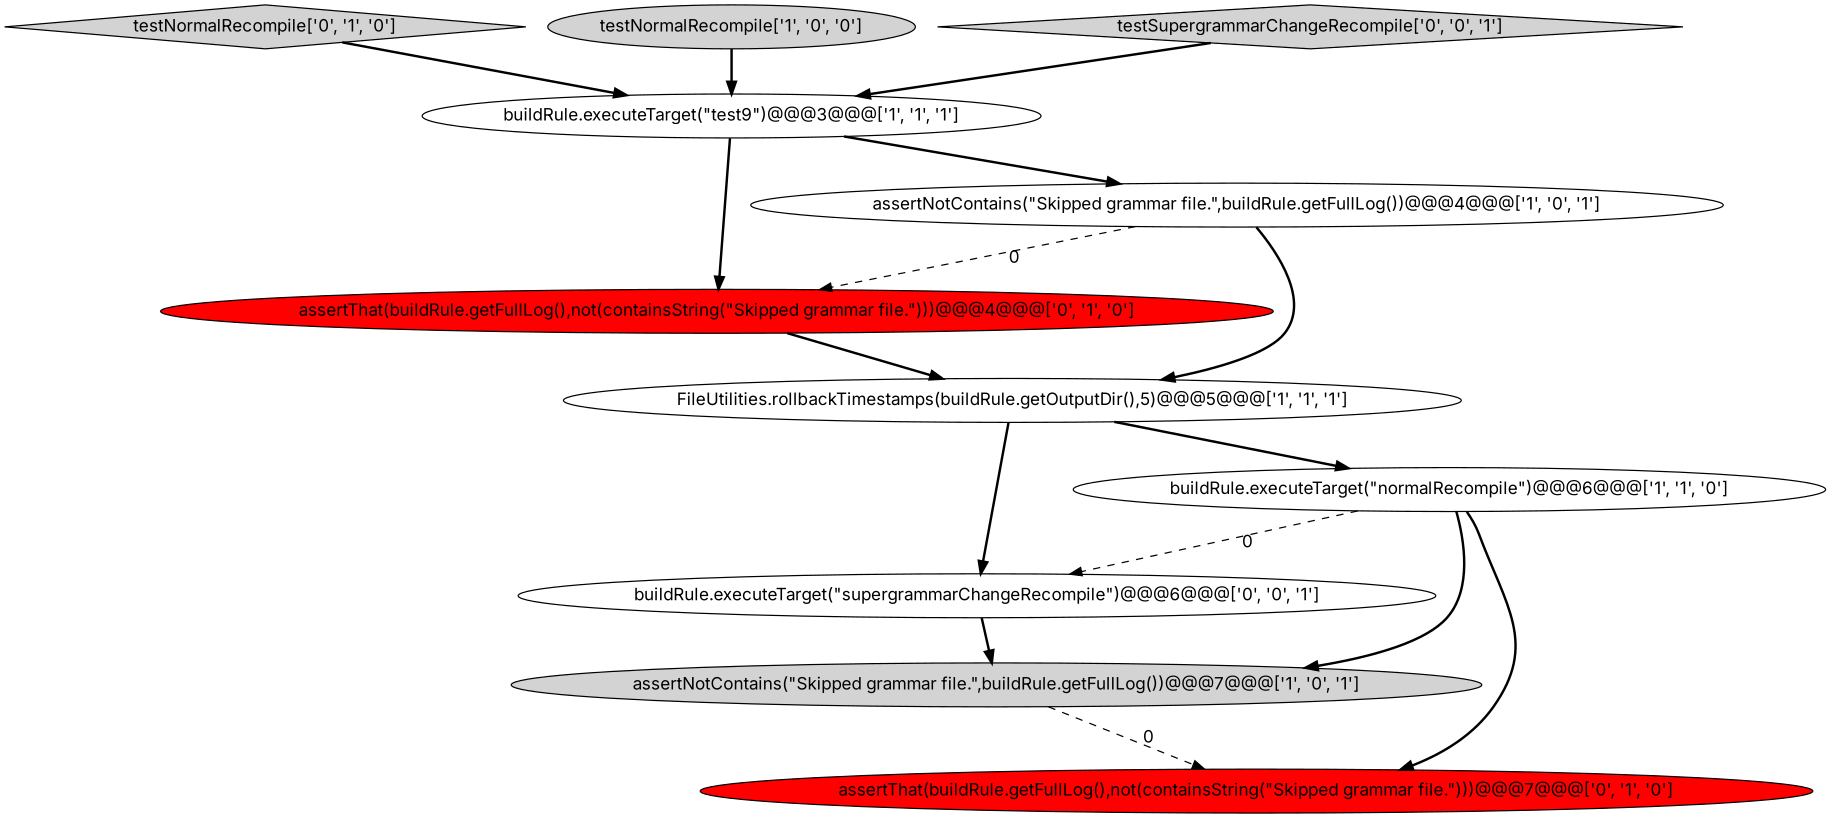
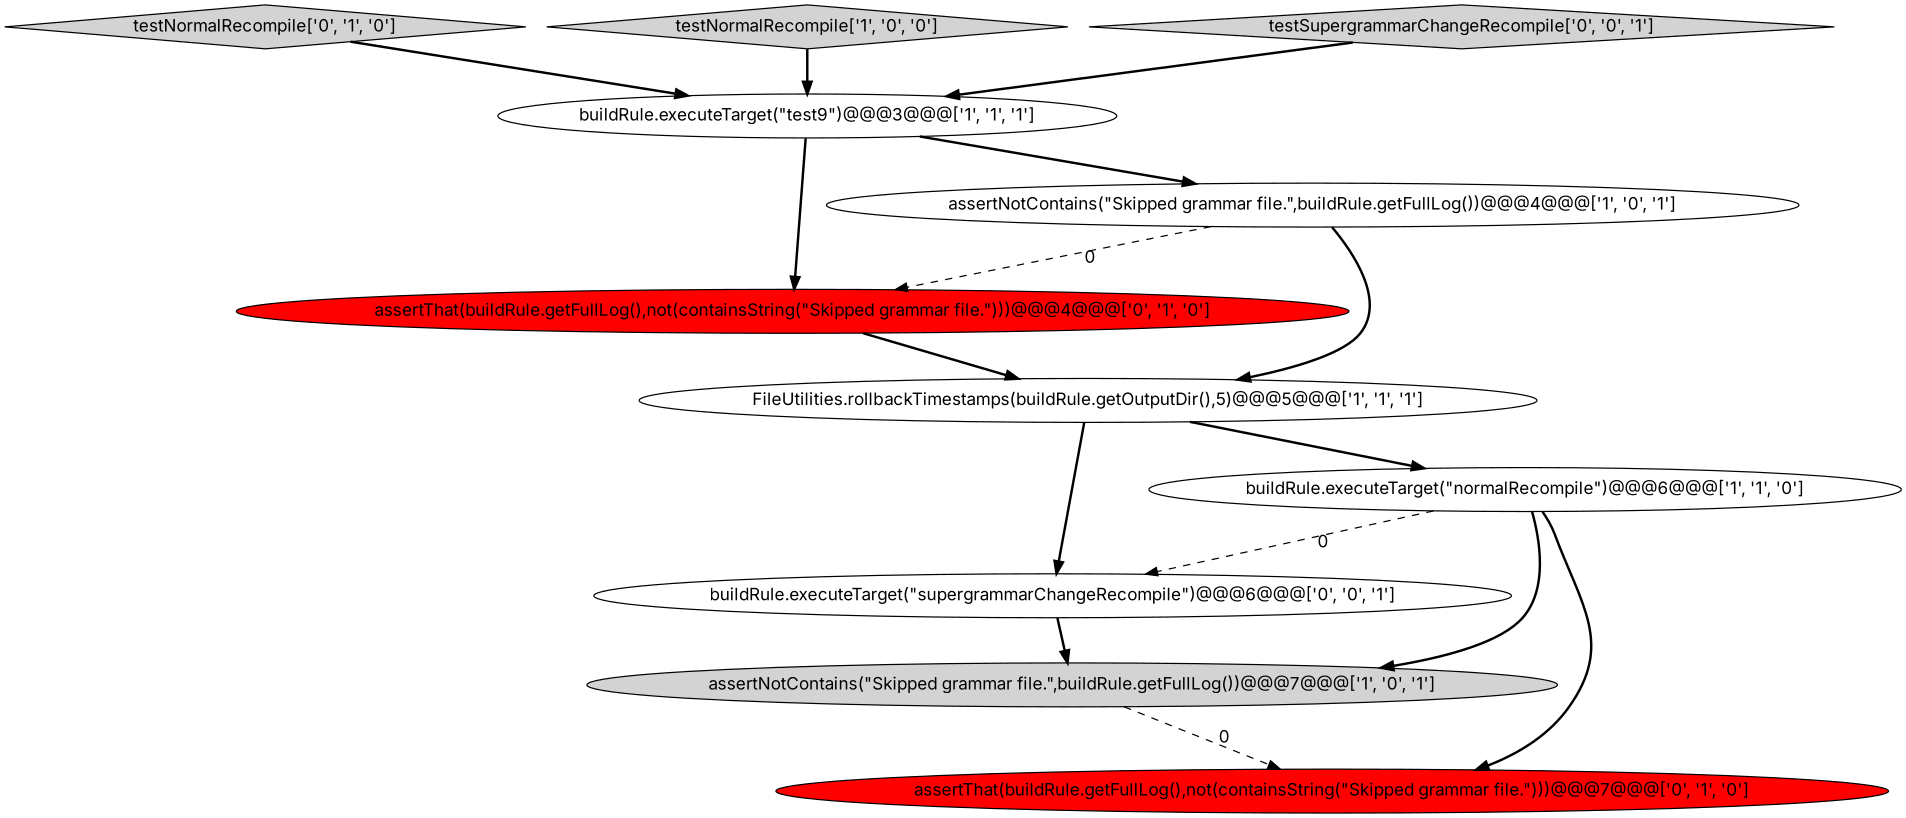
  digraph {
    fontname=Inter
    node [fillcolor=white shape=ellipse style=filled fontname=Inter]
    edge [style=bold fontname=Inter]
    n1 [fillcolor=red label="assertThat(buildRule.getFullLog(),not(containsString(\"Skipped grammar file.\")))@@@7@@@['0', '1', '0']"]
    n2 [label="buildRule.executeTarget(\"normalRecompile\")@@@6@@@['1', '1', '0']"]
    n3 [label="buildRule.executeTarget(\"supergrammarChangeRecompile\")@@@6@@@['0', '0', '1']"]
    n4 [fillcolor=lightgray label="assertNotContains(\"Skipped grammar file.\",buildRule.getFullLog())@@@7@@@['1', '0', '1']"]
    n5 [fillcolor=lightgray label="testNormalRecompile['0', '1', '0']" shape=diamond]
    n6 [label="buildRule.executeTarget(\"test9\")@@@3@@@['1', '1', '1']"]
    n7 [fillcolor=red label="assertThat(buildRule.getFullLog(),not(containsString(\"Skipped grammar file.\")))@@@4@@@['0', '1', '0']"]
    n8 [label="assertNotContains(\"Skipped grammar file.\",buildRule.getFullLog())@@@4@@@['1', '0', '1']"]
-   n9 [fillcolor=lightgray label="testNormalRecompile['1', '0', '0']"]
+   n9 [fillcolor=lightgray label="testNormalRecompile['1', '0', '0']" shape=diamond]
    n10 [fillcolor=lightgray label="testSupergrammarChangeRecompile['0', '0', '1']" shape=diamond]
    n11 [label="FileUtilities.rollbackTimestamps(buildRule.getOutputDir(),5)@@@5@@@['1', '1', '1']"]
    n2 -> n1
    n2 -> n3 [label=0 style=dashed]
    n2 -> n4
    n3 -> n4
    n4 -> n1 [label=0 style=dashed]
    n5 -> n6
    n6 -> n7
    n6 -> n8
    n7 -> n11
    n8 -> n7 [label=0 style=dashed]
    n8 -> n11
    n9 -> n6
    n10 -> n6
    n11 -> n2
    n11 -> n3
  }
